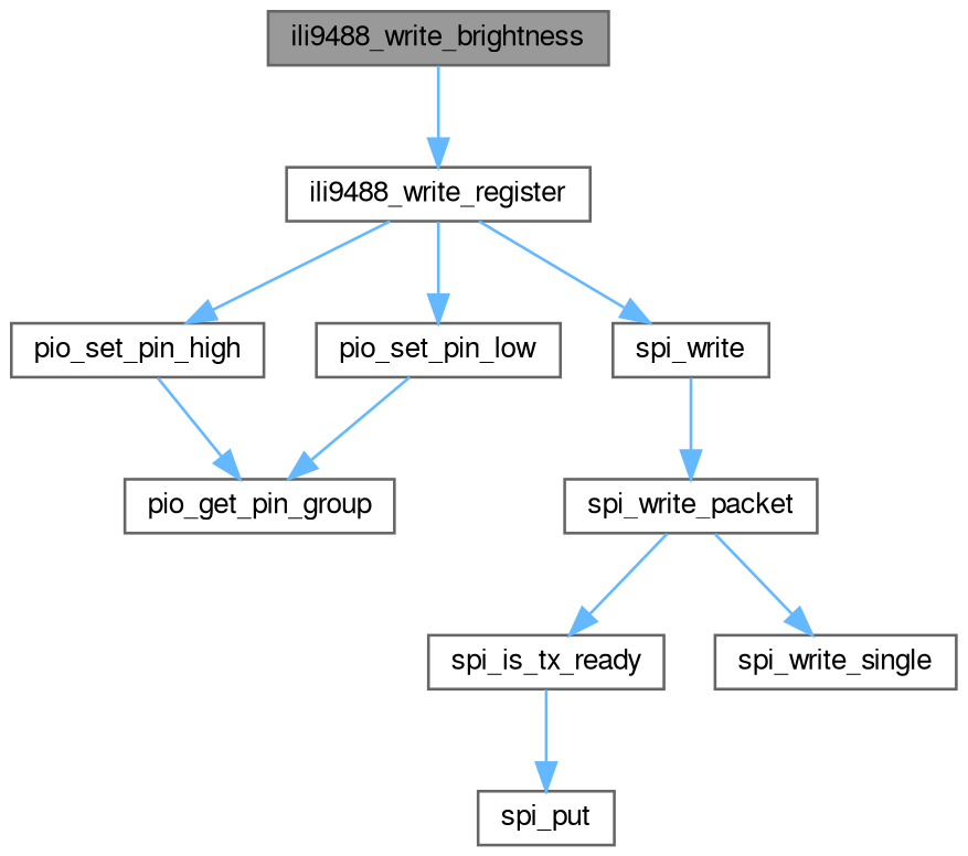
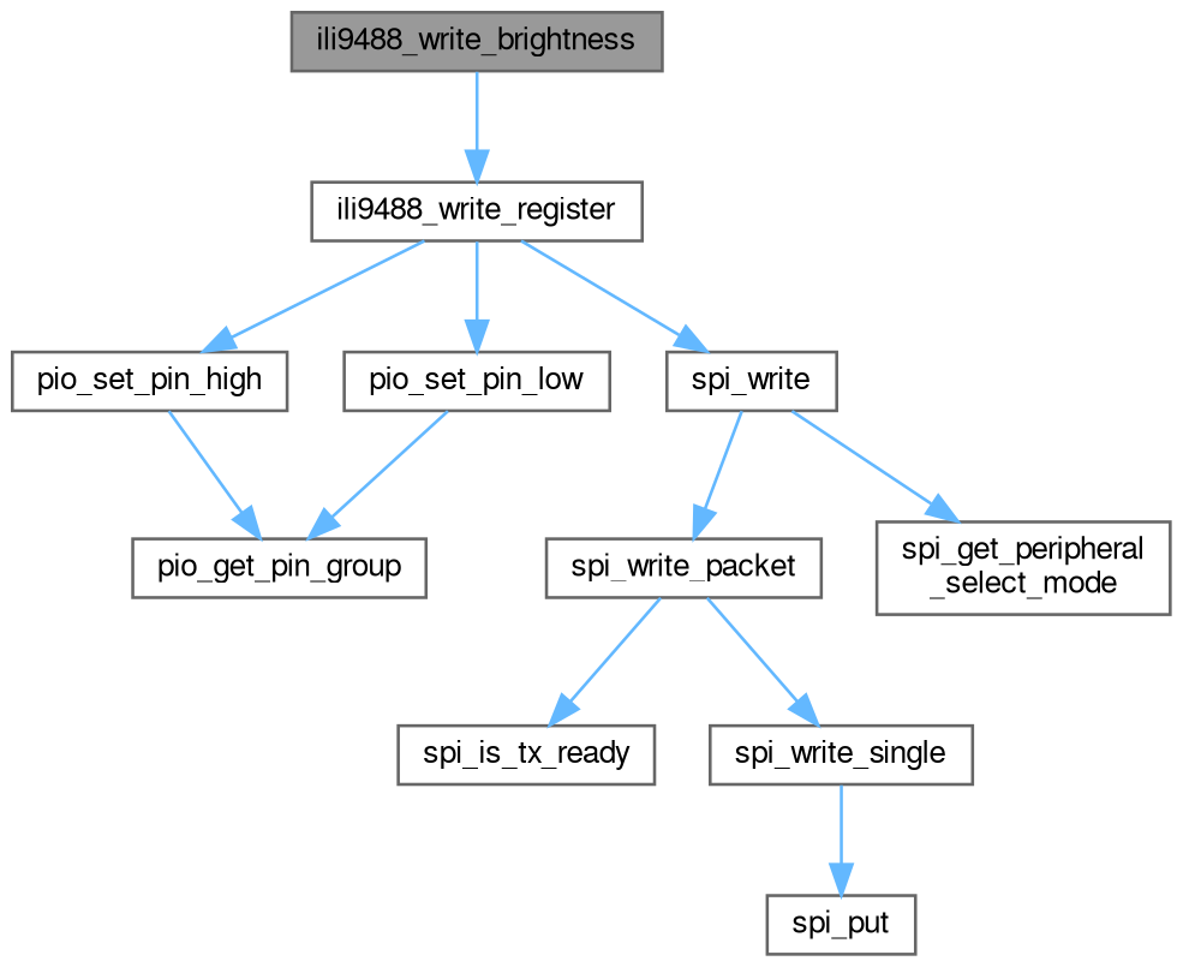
  digraph {
    rankdir=TB
    node [color=grey40 fillcolor=white fontname=FreeSans fontsize=10 shape=box style=filled]
    edge [color=steelblue1 fontname=FreeSans fontsize=10 labelfontname=FreeSans labelfontsize=10 style=solid]
    n1 [color=gray40 fillcolor=grey60 fontcolor=black height=0.2 label=ili9488_write_brightness width=0.4]
    n2 [height=0.2 label=ili9488_write_register width=0.4]
    n3 [height=0.2 label=pio_set_pin_high width=0.4]
    n4 [height=0.2 label=pio_set_pin_low width=0.4]
    n5 [height=0.2 label=spi_write width=0.4]
    n6 [height=0.2 label=pio_get_pin_group width=0.4]
    n7 [height=0.2 label=spi_write_packet width=0.4]
+   n8 [height=0.2 label="spi_get_peripheral\l_select_mode" width=0.4]
    n9 [height=0.2 label=spi_is_tx_ready width=0.4]
    n10 [height=0.2 label=spi_write_single width=0.4]
    n11 [height=0.2 label=spi_put width=0.4]
    n1 -> n2
    n2 -> n3
    n2 -> n4
    n2 -> n5
    n3 -> n6
    n4 -> n6
    n5 -> n7
+   n5 -> n8
    n7 -> n9
    n7 -> n10
-   n9 -> n11
+   n10 -> n11
  }
